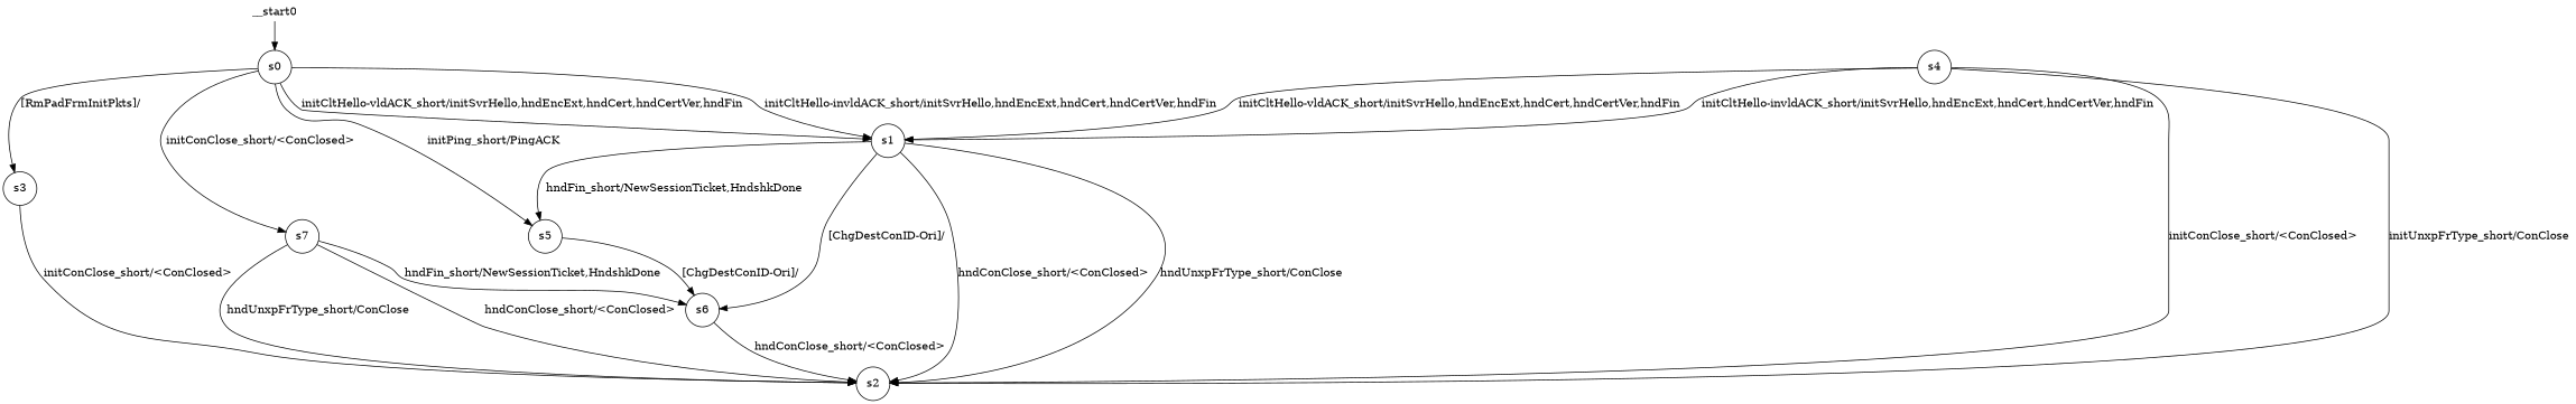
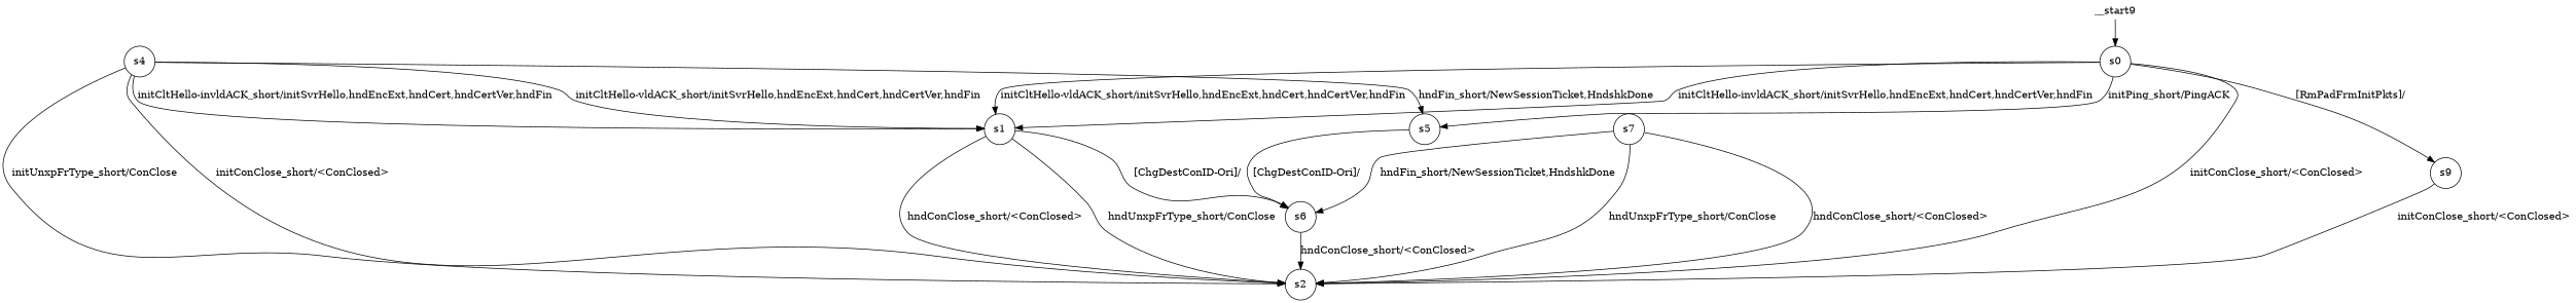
  digraph {
    node [shape=circle]
    n1 [label=s0]
    n2 [label=s1]
    n3 [label=s2]
-   n4 [label=s3]
+   n4 [label=s9]
    n5 [label=s5]
    n6 [label=s6]
    n7 [label=s4]
    n8 [label=s7]
-   __start0 [height=0 shape=none width=0]
+   __start0 [height=0 shape=none width=0 label=__start9]
    n1 -> n2 [label="initCltHello-vldACK_short/initSvrHello,hndEncExt,hndCert,hndCertVer,hndFin "]
    n1 -> n2 [label="initCltHello-invldACK_short/initSvrHello,hndEncExt,hndCert,hndCertVer,hndFin "]
-   n1 -> n8 [label="initConClose_short/<ConClosed> "]
+   n1 -> n3 [label="initConClose_short/<ConClosed> "]
    n1 -> n4 [label="[RmPadFrmInitPkts]/ "]
    n1 -> n5 [label="initPing_short/PingACK "]
    n2 -> n3 [label="hndConClose_short/<ConClosed> "]
    n2 -> n3 [label="hndUnxpFrType_short/ConClose "]
-   n2 -> n5 [label="hndFin_short/NewSessionTicket,HndshkDone "]
+   n7 -> n5 [label="hndFin_short/NewSessionTicket,HndshkDone "]
    n2 -> n6 [label="[ChgDestConID-Ori]/ "]
    n4 -> n3 [label="initConClose_short/<ConClosed> "]
    n5 -> n6 [label="[ChgDestConID-Ori]/ "]
    n6 -> n3 [label="hndConClose_short/<ConClosed> "]
    n7 -> n2 [label="initCltHello-vldACK_short/initSvrHello,hndEncExt,hndCert,hndCertVer,hndFin "]
    n7 -> n2 [label="initCltHello-invldACK_short/initSvrHello,hndEncExt,hndCert,hndCertVer,hndFin "]
    n7 -> n3 [label="initConClose_short/<ConClosed> "]
    n7 -> n3 [label="initUnxpFrType_short/ConClose "]
    n8 -> n3 [label="hndConClose_short/<ConClosed> "]
    n8 -> n3 [label="hndUnxpFrType_short/ConClose "]
    n8 -> n6 [label="hndFin_short/NewSessionTicket,HndshkDone "]
    __start0 -> n1
  }
